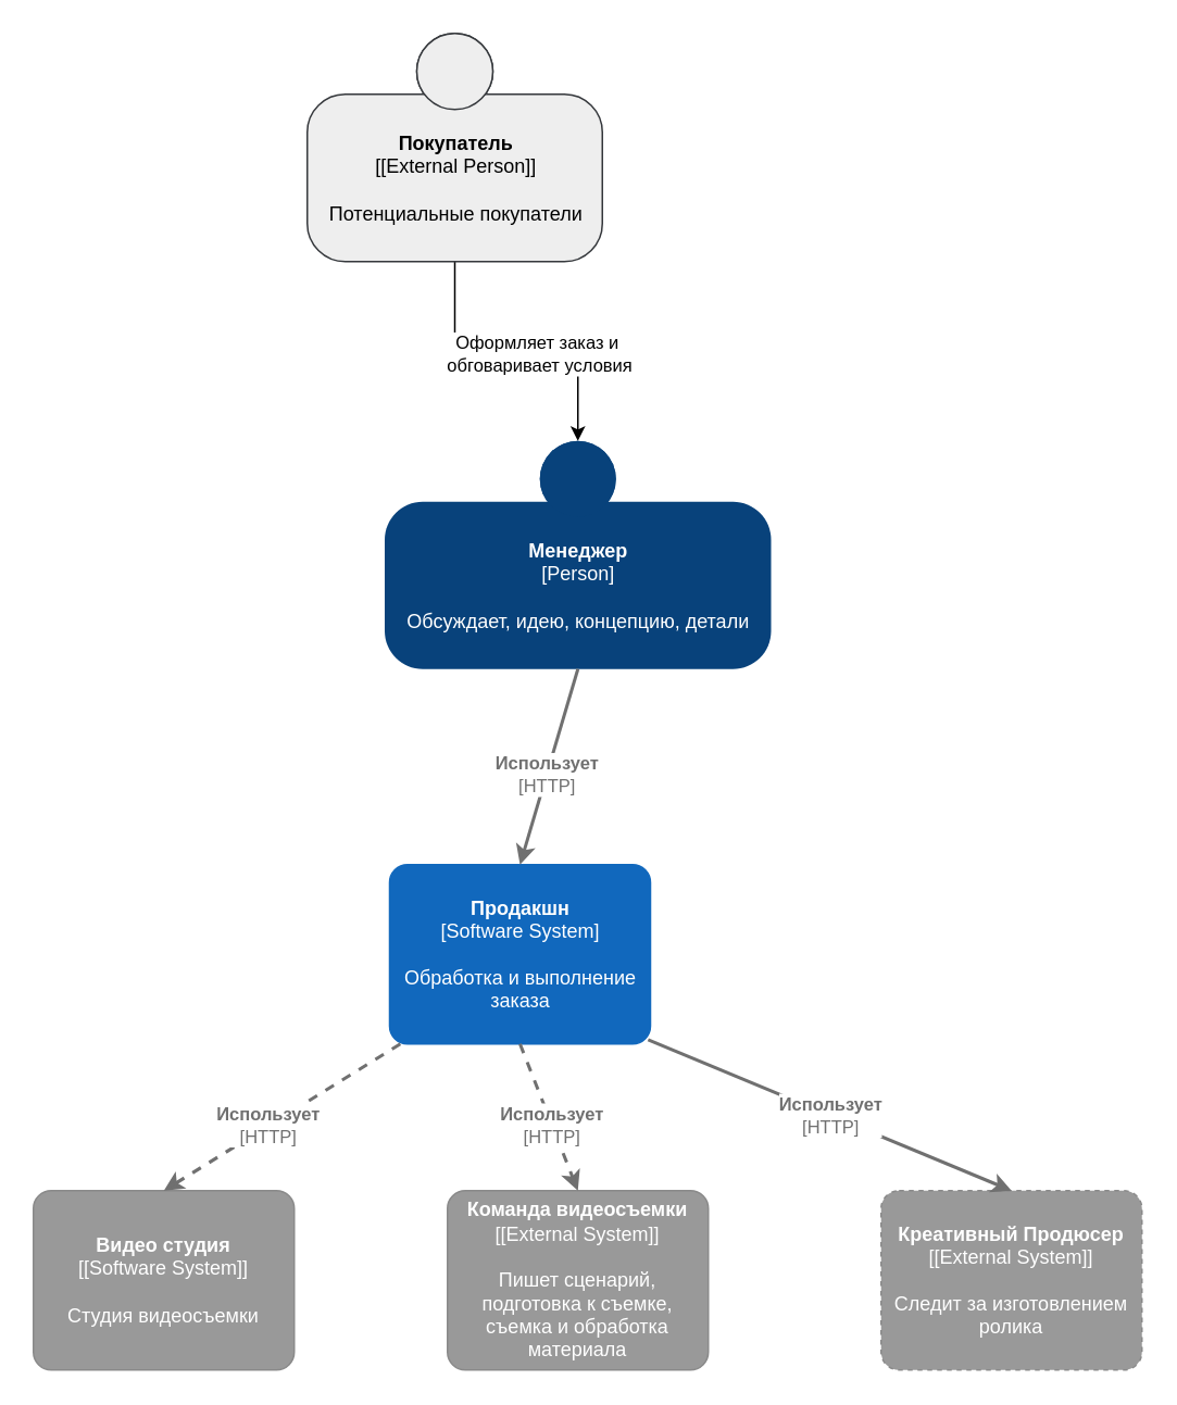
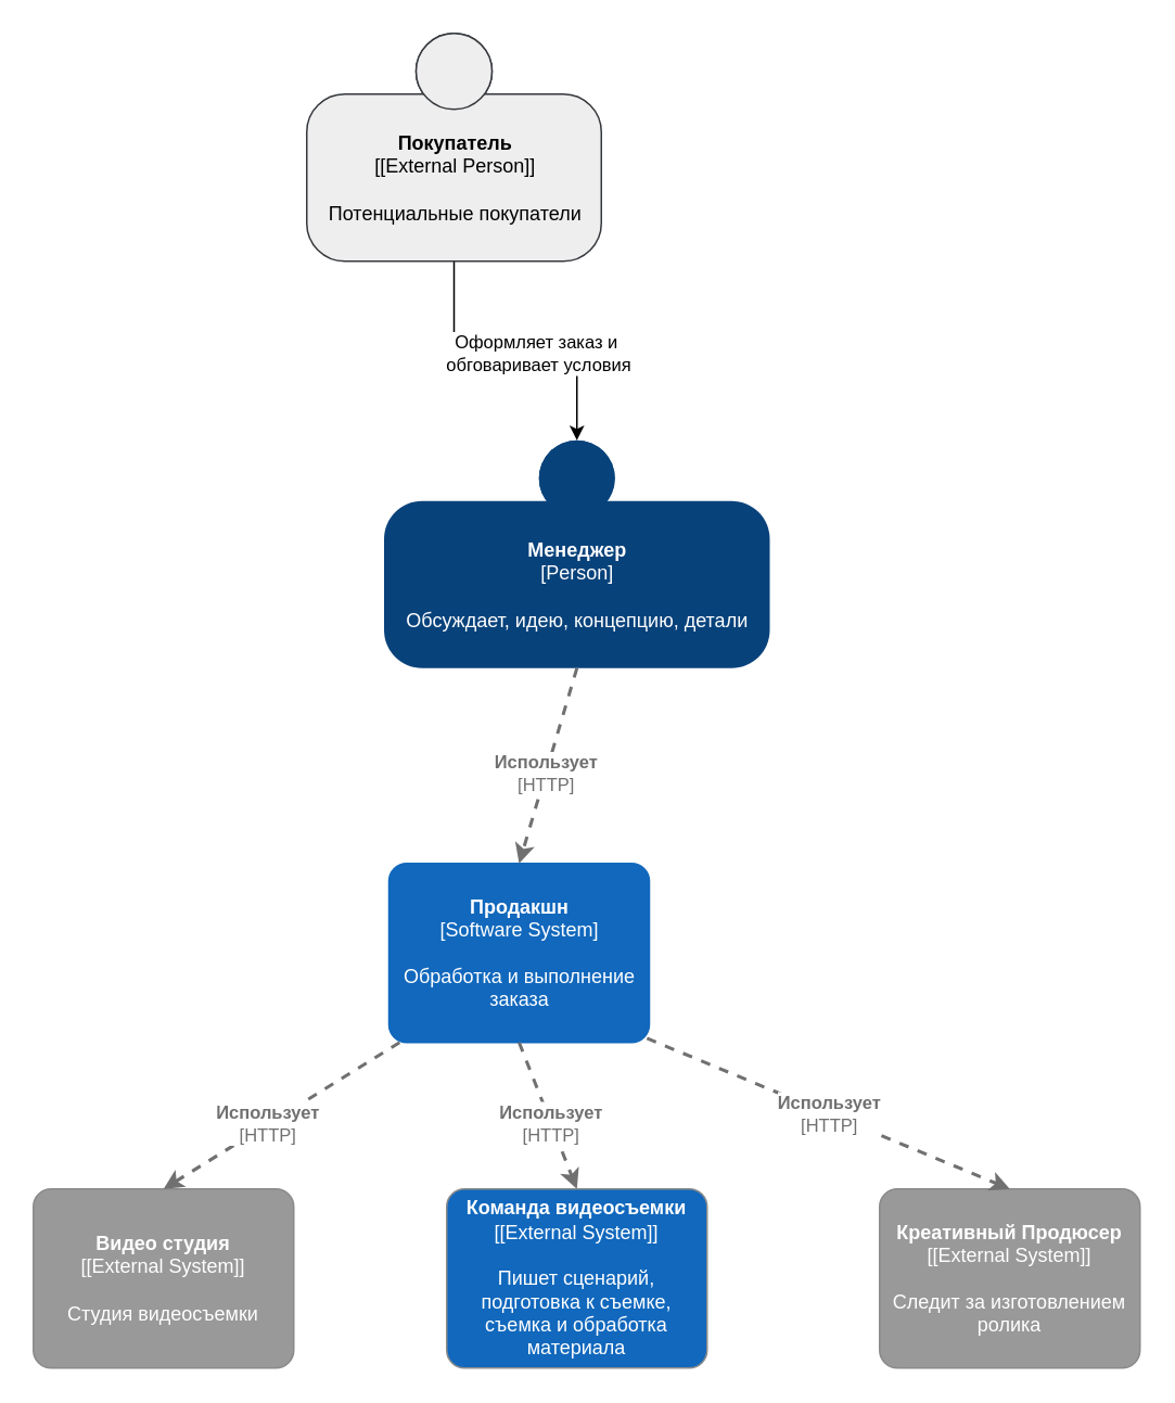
  <mxCell id="0" />
  <mxCell id="1" parent="0" />
  <mxCell id="2" style="edgeStyle=orthogonalEdgeStyle;rounded=0;orthogonalLoop=1;jettySize=auto;html=1;exitX=0.5;exitY=1;exitDx=0;exitDy=0;exitPerimeter=0;entryX=0.5;entryY=0;entryDx=0;entryDy=0;entryPerimeter=0;" parent="1" source="4" target="5" edge="1"><mxGeometry relative="1" as="geometry" /></mxCell>
  <mxCell id="3" value="Оформляет заказ и&lt;br&gt;&amp;nbsp;обговаривает условия" style="edgeLabel;html=1;align=center;verticalAlign=middle;resizable=0;points=[];" parent="2" vertex="1" connectable="0"><mxGeometry x="0.131" y="-1" relative="1" as="geometry"><mxPoint as="offset" /></mxGeometry></mxCell>
  <mxCell id="4" value="&lt;b&gt;Покупатель&lt;/b&gt;&lt;div&gt;[[External Person]]&lt;/div&gt;&lt;br&gt;&lt;div&gt;Потенциальные покупатели&lt;/div&gt;" style="html=1;dashed=0;whitespace=wrap;fillColor=#eeeeee;strokeColor=#36393d;shape=mxgraph.c4.person;align=center;metaEdit=1;points=[[0.5,0,0],[1,0.5,0],[1,0.75,0],[0.75,1,0],[0.5,1,0],[0.25,1,0],[0,0.75,0],[0,0.5,0]];metaData={&quot;c4Type&quot;:{&quot;editable&quot;:false}};" parent="1" vertex="1"><mxGeometry x="188" y="20" width="181" height="140" as="geometry" /></mxCell>
  <mxCell id="5" value="&lt;b&gt;Менеджер&lt;/b&gt;&lt;div&gt;[Person]&lt;/div&gt;&lt;br&gt;&lt;div&gt;Обсуждает, идею, концепцию, детали&lt;/div&gt;" style="html=1;dashed=0;whitespace=wrap;fillColor=#08427b;strokeColor=none;fontColor=#ffffff;shape=mxgraph.c4.person;align=center;metaEdit=1;points=[[0.5,0,0],[1,0.5,0],[1,0.75,0],[0.75,1,0],[0.5,1,0],[0.25,1,0],[0,0.75,0],[0,0.5,0]];metaData={&quot;c4Type&quot;:{&quot;editable&quot;:false}};" parent="1" vertex="1"><mxGeometry x="235.5" y="270" width="237" height="140" as="geometry" /></mxCell>
  <mxCell id="6" value="&lt;b&gt;Продакшн&lt;/b&gt;&lt;div&gt;[Software System]&lt;/div&gt;&lt;br&gt;&lt;div&gt;Обработка и выполнение заказа&lt;/div&gt;" style="rounded=1;whiteSpace=wrap;html=1;labelBackgroundColor=none;fillColor=#1168BD;fontColor=#ffffff;align=center;arcSize=10;strokeColor=#1168BD;metaEdit=1;metaData={&quot;c4Type&quot;:{&quot;editable&quot;:false}};points=[[0.25,0,0],[0.5,0,0],[0.75,0,0],[1,0.25,0],[1,0.5,0],[1,0.75,0],[0.75,1,0],[0.5,1,0],[0.25,1,0],[0,0.75,0],[0,0.5,0],[0,0.25,0]];" parent="1" vertex="1"><mxGeometry x="238.5" y="530" width="160" height="110.0" as="geometry" /></mxCell>
- <mxCell id="7" value="&lt;div style=&quot;text-align: left&quot;&gt;&lt;div style=&quot;text-align: center&quot;&gt;&lt;b&gt;Использует&lt;/b&gt;&lt;/div&gt;&lt;div style=&quot;text-align: center&quot;&gt;[HTTP]&lt;/div&gt;&lt;/div&gt;" style="edgeStyle=none;rounded=0;html=1;entryX=0.5;entryY=0;jettySize=auto;orthogonalLoop=1;strokeColor=#707070;strokeWidth=2;fontColor=#707070;jumpStyle=none;dashed=0;metaEdit=1;metaData={&quot;c4Type&quot;:{&quot;editable&quot;:false}};entryDx=0;entryDy=0;entryPerimeter=0;exitX=0.5;exitY=1;exitDx=0;exitDy=0;exitPerimeter=0;" parent="1" source="5" target="6" edge="1"><mxGeometry x="0.091" width="160" relative="1" as="geometry"><mxPoint x="280" y="470" as="sourcePoint" /><mxPoint x="440" y="470" as="targetPoint" /><mxPoint as="offset" /></mxGeometry></mxCell>
- <mxCell id="8" value="&lt;b&gt;Видео студия &lt;/b&gt;&lt;div&gt;[[Software System]]&lt;/div&gt;&lt;br&gt;&lt;div&gt;Студия видеосъемки &lt;/div&gt;" style="rounded=1;whiteSpace=wrap;html=1;labelBackgroundColor=none;fillColor=#999999;fontColor=#ffffff;align=center;arcSize=10;strokeColor=#8A8A8A;metaEdit=1;metaData={&quot;c4Type&quot;:{&quot;editable&quot;:false}};points=[[0.25,0,0],[0.5,0,0],[0.75,0,0],[1,0.25,0],[1,0.5,0],[1,0.75,0],[0.75,1,0],[0.5,1,0],[0.25,1,0],[0,0.75,0],[0,0.5,0],[0,0.25,0]];" parent="1" vertex="1"><mxGeometry x="20" y="730" width="160" height="110.0" as="geometry" /></mxCell>
+ <mxCell id="7" value="&lt;div style=&quot;text-align: left&quot;&gt;&lt;div style=&quot;text-align: center&quot;&gt;&lt;b&gt;Использует&lt;/b&gt;&lt;/div&gt;&lt;div style=&quot;text-align: center&quot;&gt;[HTTP]&lt;/div&gt;&lt;/div&gt;" style="edgeStyle=none;rounded=0;html=1;entryX=0.5;entryY=0;jettySize=auto;orthogonalLoop=1;strokeColor=#707070;strokeWidth=2;fontColor=#707070;jumpStyle=none;dashed=1;metaEdit=1;metaData={&quot;c4Type&quot;:{&quot;editable&quot;:false}};entryDx=0;entryDy=0;entryPerimeter=0;exitX=0.5;exitY=1;exitDx=0;exitDy=0;exitPerimeter=0;" parent="1" source="5" target="6" edge="1"><mxGeometry x="0.091" width="160" relative="1" as="geometry"><mxPoint x="280" y="470" as="sourcePoint" /><mxPoint x="440" y="470" as="targetPoint" /><mxPoint as="offset" /></mxGeometry></mxCell>
+ <mxCell id="8" value="&lt;b&gt;Видео студия &lt;/b&gt;&lt;div&gt;[[External System]]&lt;/div&gt;&lt;br&gt;&lt;div&gt;Студия видеосъемки &lt;/div&gt;" style="rounded=1;whiteSpace=wrap;html=1;labelBackgroundColor=none;fillColor=#999999;fontColor=#ffffff;align=center;arcSize=10;strokeColor=#8A8A8A;metaEdit=1;metaData={&quot;c4Type&quot;:{&quot;editable&quot;:false}};points=[[0.25,0,0],[0.5,0,0],[0.75,0,0],[1,0.25,0],[1,0.5,0],[1,0.75,0],[0.75,1,0],[0.5,1,0],[0.25,1,0],[0,0.75,0],[0,0.5,0],[0,0.25,0]];" parent="1" vertex="1"><mxGeometry x="20" y="730" width="160" height="110.0" as="geometry" /></mxCell>
  <mxCell id="9" value="&lt;div style=&quot;text-align: left&quot;&gt;&lt;div style=&quot;text-align: center&quot;&gt;&lt;b&gt;Использует&lt;/b&gt;&lt;/div&gt;&lt;div style=&quot;text-align: center&quot;&gt;[HTTP]&lt;/div&gt;&lt;/div&gt;" style="edgeStyle=none;rounded=0;html=1;entryX=0.5;entryY=0;jettySize=auto;orthogonalLoop=1;strokeColor=#707070;strokeWidth=2;fontColor=#707070;jumpStyle=none;dashed=1;metaEdit=1;metaData={&quot;c4Type&quot;:{&quot;editable&quot;:false}};entryDx=0;entryDy=0;entryPerimeter=0;exitX=0.041;exitY=1;exitDx=0;exitDy=0;exitPerimeter=0;" parent="1" source="6" target="8" edge="1"><mxGeometry x="0.111" width="160" relative="1" as="geometry"><mxPoint x="140" y="670" as="sourcePoint" /><mxPoint x="300" y="670" as="targetPoint" /><Array as="points" /><mxPoint as="offset" /></mxGeometry></mxCell>
- <mxCell id="10" value="&lt;b&gt;Команда видеосъемки&lt;/b&gt;&lt;div&gt;[[External System]]&lt;/div&gt;&lt;br&gt;&lt;div&gt;Пишет сценарий, подготовка к съемке, съемка и обработка материала&lt;/div&gt;" style="rounded=1;whiteSpace=wrap;html=1;labelBackgroundColor=none;fillColor=#999999;fontColor=#ffffff;align=center;arcSize=10;strokeColor=#8A8A8A;metaEdit=1;metaData={&quot;c4Type&quot;:{&quot;editable&quot;:false}};points=[[0.25,0,0],[0.5,0,0],[0.75,0,0],[1,0.25,0],[1,0.5,0],[1,0.75,0],[0.75,1,0],[0.5,1,0],[0.25,1,0],[0,0.75,0],[0,0.5,0],[0,0.25,0]];" parent="1" vertex="1"><mxGeometry x="274" y="730" width="160" height="110.0" as="geometry" /></mxCell>
+ <mxCell id="10" value="&lt;b&gt;Команда видеосъемки&lt;/b&gt;&lt;div&gt;[[External System]]&lt;/div&gt;&lt;br&gt;&lt;div&gt;Пишет сценарий, подготовка к съемке, съемка и обработка материала&lt;/div&gt;" style="rounded=1;whiteSpace=wrap;html=1;labelBackgroundColor=none;fillColor=#1168bd;fontColor=#ffffff;align=center;arcSize=10;strokeColor=#8A8A8A;metaEdit=1;metaData={&quot;c4Type&quot;:{&quot;editable&quot;:false}};points=[[0.25,0,0],[0.5,0,0],[0.75,0,0],[1,0.25,0],[1,0.5,0],[1,0.75,0],[0.75,1,0],[0.5,1,0],[0.25,1,0],[0,0.75,0],[0,0.5,0],[0,0.25,0]];" parent="1" vertex="1"><mxGeometry x="274" y="730" width="160" height="110.0" as="geometry" /></mxCell>
  <mxCell id="11" value="&lt;div style=&quot;text-align: left&quot;&gt;&lt;div style=&quot;text-align: center&quot;&gt;&lt;b&gt;Использует&lt;/b&gt;&lt;/div&gt;&lt;div style=&quot;text-align: center&quot;&gt;[HTTP]&lt;/div&gt;&lt;/div&gt;" style="edgeStyle=none;rounded=0;html=1;entryX=0.5;entryY=0;jettySize=auto;orthogonalLoop=1;strokeColor=#707070;strokeWidth=2;fontColor=#707070;jumpStyle=none;dashed=1;metaEdit=1;metaData={&quot;c4Type&quot;:{&quot;editable&quot;:false}};entryDx=0;entryDy=0;entryPerimeter=0;exitX=0.5;exitY=1;exitDx=0;exitDy=0;exitPerimeter=0;" parent="1" source="6" target="10" edge="1"><mxGeometry x="0.111" width="160" relative="1" as="geometry"><mxPoint x="360.06" y="650" as="sourcePoint" /><mxPoint x="180" y="740" as="targetPoint" /><Array as="points" /><mxPoint as="offset" /></mxGeometry></mxCell>
- <mxCell id="12" value="&lt;b&gt;Креативный Продюсер&lt;/b&gt;&lt;div&gt;[[External System]]&lt;/div&gt;&lt;br&gt;&lt;div&gt;Следит за изготовлением ролика&lt;/div&gt;" style="rounded=1;whiteSpace=wrap;html=1;labelBackgroundColor=none;fillColor=#999999;fontColor=#ffffff;align=center;arcSize=10;strokeColor=#8A8A8A;metaEdit=1;metaData={&quot;c4Type&quot;:{&quot;editable&quot;:false}};points=[[0.25,0,0],[0.5,0,0],[0.75,0,0],[1,0.25,0],[1,0.5,0],[1,0.75,0],[0.75,1,0],[0.5,1,0],[0.25,1,0],[0,0.75,0],[0,0.5,0],[0,0.25,0]];dashed=1;" parent="1" vertex="1"><mxGeometry x="540" y="730" width="160" height="110.0" as="geometry" /></mxCell>
- <mxCell id="13" value="&lt;div style=&quot;text-align: left&quot;&gt;&lt;div style=&quot;text-align: center&quot;&gt;&lt;b&gt;Использует&lt;/b&gt;&lt;/div&gt;&lt;div style=&quot;text-align: center&quot;&gt;[HTTP]&lt;/div&gt;&lt;/div&gt;" style="edgeStyle=none;rounded=0;html=1;entryX=0.5;entryY=0;jettySize=auto;orthogonalLoop=1;strokeColor=#707070;strokeWidth=2;fontColor=#707070;jumpStyle=none;dashed=0;metaEdit=1;metaData={&quot;c4Type&quot;:{&quot;editable&quot;:false}};entryDx=0;entryDy=0;entryPerimeter=0;exitX=0.991;exitY=0.977;exitDx=0;exitDy=0;exitPerimeter=0;" parent="1" source="6" target="12" edge="1"><mxGeometry width="160" relative="1" as="geometry"><mxPoint x="480" y="660" as="sourcePoint" /><mxPoint x="640" y="660" as="targetPoint" /></mxGeometry></mxCell>
+ <mxCell id="12" value="&lt;b&gt;Креативный Продюсер&lt;/b&gt;&lt;div&gt;[[External System]]&lt;/div&gt;&lt;br&gt;&lt;div&gt;Следит за изготовлением ролика&lt;/div&gt;" style="rounded=1;whiteSpace=wrap;html=1;labelBackgroundColor=none;fillColor=#999999;fontColor=#ffffff;align=center;arcSize=10;strokeColor=#8A8A8A;metaEdit=1;metaData={&quot;c4Type&quot;:{&quot;editable&quot;:false}};points=[[0.25,0,0],[0.5,0,0],[0.75,0,0],[1,0.25,0],[1,0.5,0],[1,0.75,0],[0.75,1,0],[0.5,1,0],[0.25,1,0],[0,0.75,0],[0,0.5,0],[0,0.25,0]];" parent="1" vertex="1"><mxGeometry x="540" y="730" width="160" height="110.0" as="geometry" /></mxCell>
+ <mxCell id="13" value="&lt;div style=&quot;text-align: left&quot;&gt;&lt;div style=&quot;text-align: center&quot;&gt;&lt;b&gt;Использует&lt;/b&gt;&lt;/div&gt;&lt;div style=&quot;text-align: center&quot;&gt;[HTTP]&lt;/div&gt;&lt;/div&gt;" style="edgeStyle=none;rounded=0;html=1;entryX=0.5;entryY=0;jettySize=auto;orthogonalLoop=1;strokeColor=#707070;strokeWidth=2;fontColor=#707070;jumpStyle=none;dashed=1;metaEdit=1;metaData={&quot;c4Type&quot;:{&quot;editable&quot;:false}};entryDx=0;entryDy=0;entryPerimeter=0;exitX=0.991;exitY=0.977;exitDx=0;exitDy=0;exitPerimeter=0;" parent="1" source="6" target="12" edge="1"><mxGeometry width="160" relative="1" as="geometry"><mxPoint x="480" y="660" as="sourcePoint" /><mxPoint x="640" y="660" as="targetPoint" /></mxGeometry></mxCell>
